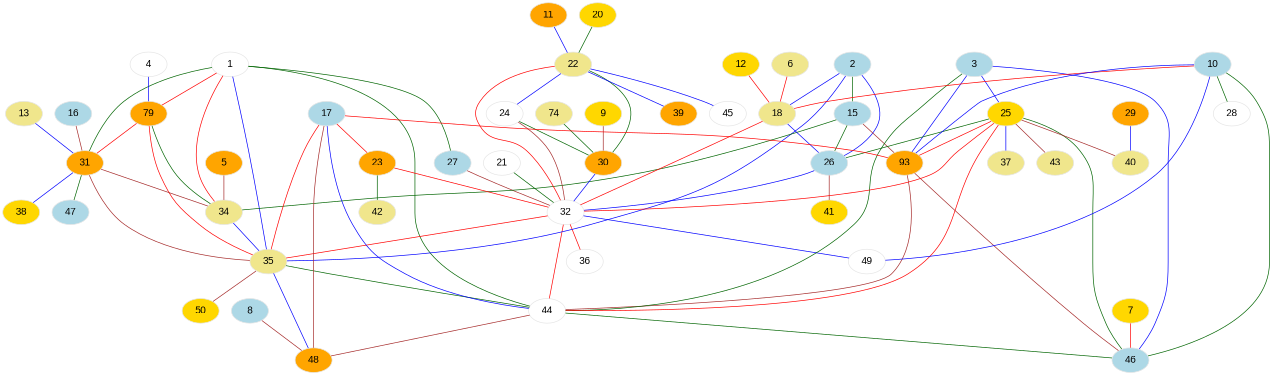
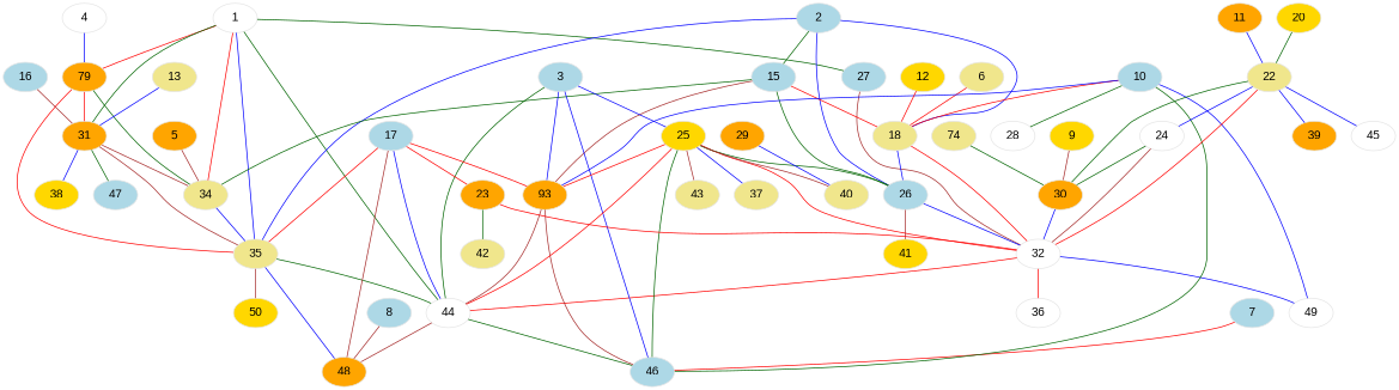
  graph {
    fontname="Liberation Sans"
    node [color=gray90 fillcolor=lightblue fontname="Liberation Sans" style=filled]
    edge [color=blue fontname="Liberation Sans" weight=1.0]
    1 [fillcolor=white]
    n2 [fillcolor=orange label=79]
    27
    31 [fillcolor=orange]
    34 [fillcolor=khaki]
    35 [fillcolor=khaki]
    44 [fillcolor=white]
    32 [fillcolor=white]
    38 [fillcolor=gold]
    47
    48 [fillcolor=orange]
    50 [fillcolor=gold]
    46
    2
    15
    18 [fillcolor=khaki]
    26
    n18 [fillcolor=orange label=93]
    41 [fillcolor=gold]
    3
    25 [fillcolor=gold]
    37 [fillcolor=khaki]
    40 [fillcolor=khaki]
    43 [fillcolor=khaki]
    4 [fillcolor=white]
    5 [fillcolor=orange]
    6 [fillcolor=khaki]
-   7 [fillcolor=gold]
+   7
    8
    9 [fillcolor=gold]
    30 [fillcolor=orange]
    10
    28 [fillcolor=white]
    49 [fillcolor=white]
    22 [fillcolor=khaki]
    11 [fillcolor=orange]
    24 [fillcolor=white]
    39 [fillcolor=orange]
    45 [fillcolor=white]
    12 [fillcolor=gold]
    13 [fillcolor=khaki]
    n42 [fillcolor=khaki label=74]
    16
    36 [fillcolor=white]
    17
    23 [fillcolor=orange]
    42 [fillcolor=khaki]
    20 [fillcolor=gold]
-   21 [fillcolor=white]
    29 [fillcolor=orange]
    1 -- n2 [color=red]
    1 -- 27 [color=darkgreen]
    1 -- 31 [color=darkgreen]
    1 -- 34 [color=red]
    1 -- 35
    1 -- 44 [color=darkgreen]
    n2 -- 31 [color=red]
    n2 -- 34 [color=darkgreen]
    n2 -- 35 [color=red]
    27 -- 32 [color=brown]
    31 -- 34 [color=brown]
    31 -- 35 [color=brown]
    31 -- 38
    31 -- 47 [color=darkgreen]
    34 -- 35 [weight=2.0]
    35 -- 44 [color=darkgreen]
    35 -- 48
    35 -- 50 [color=brown]
    44 -- 48 [color=brown]
    44 -- 46 [color=darkgreen]
-   32 -- 35 [color=red]
    32 -- 44 [color=red weight=2.0]
    32 -- 49
    32 -- 36 [color=red]
    2 -- 35
    2 -- 15 [color=darkgreen weight=2.0]
    2 -- 18 [weight=2.0]
    2 -- 26 [weight=2.0]
    15 -- 34 [color=darkgreen]
+   15 -- 18 [color=red]
    15 -- 26 [color=darkgreen]
    15 -- n18 [color=brown]
    18 -- 32 [color=red]
    18 -- 26
    26 -- 32
    26 -- 41 [color=brown]
    n18 -- 44 [color=brown]
    n18 -- 46 [color=brown]
    3 -- 44 [color=darkgreen]
    3 -- 46
    3 -- n18
    3 -- 25
    25 -- 44 [color=red]
    25 -- 32 [color=red]
    25 -- 46 [color=darkgreen]
    25 -- 26 [color=darkgreen]
    25 -- n18 [color=red]
    25 -- 37
    25 -- 40 [color=brown]
    25 -- 43 [color=brown]
    4 -- n2
    5 -- 34 [color=brown]
    6 -- 18 [color=red]
    7 -- 46 [color=red]
    8 -- 48 [color=brown]
    9 -- 30 [color=brown]
    30 -- 32 [weight=2.0]
    10 -- 46 [color=darkgreen weight=2.0]
    10 -- 18 [color=red]
    10 -- n18
    10 -- 28 [color=darkgreen]
    10 -- 49
    22 -- 32 [color=red weight=2.0]
    22 -- 30 [color=darkgreen]
    22 -- 24
    22 -- 39
    22 -- 45
    11 -- 22
    24 -- 32 [color=brown weight=2.0]
    24 -- 30 [color=darkgreen]
    12 -- 18 [color=red]
    13 -- 31
    n42 -- 30 [color=darkgreen]
    16 -- 31 [color=brown]
    17 -- 35 [color=red weight=2.0]
    17 -- 44 [weight=2.0]
    17 -- 48 [color=brown weight=2.0]
    17 -- n18 [color=red]
    17 -- 23 [color=red]
    23 -- 32 [color=red]
    23 -- 42 [color=darkgreen]
    20 -- 22 [color=darkgreen]
-   21 -- 32 [color=darkgreen]
    29 -- 40
  }
